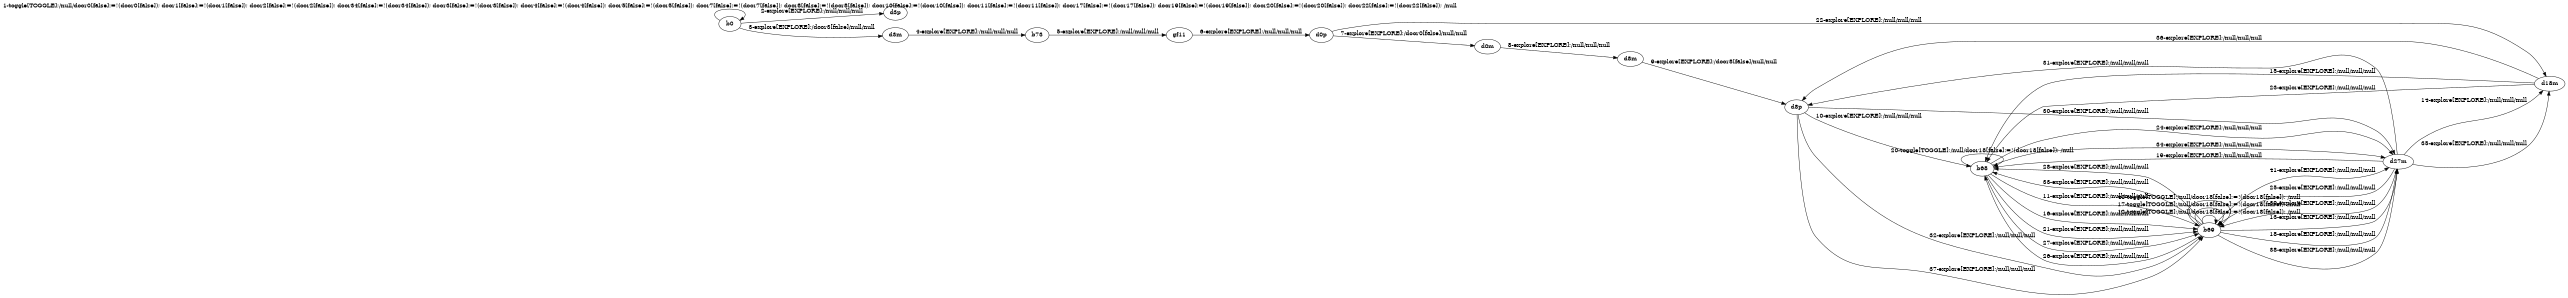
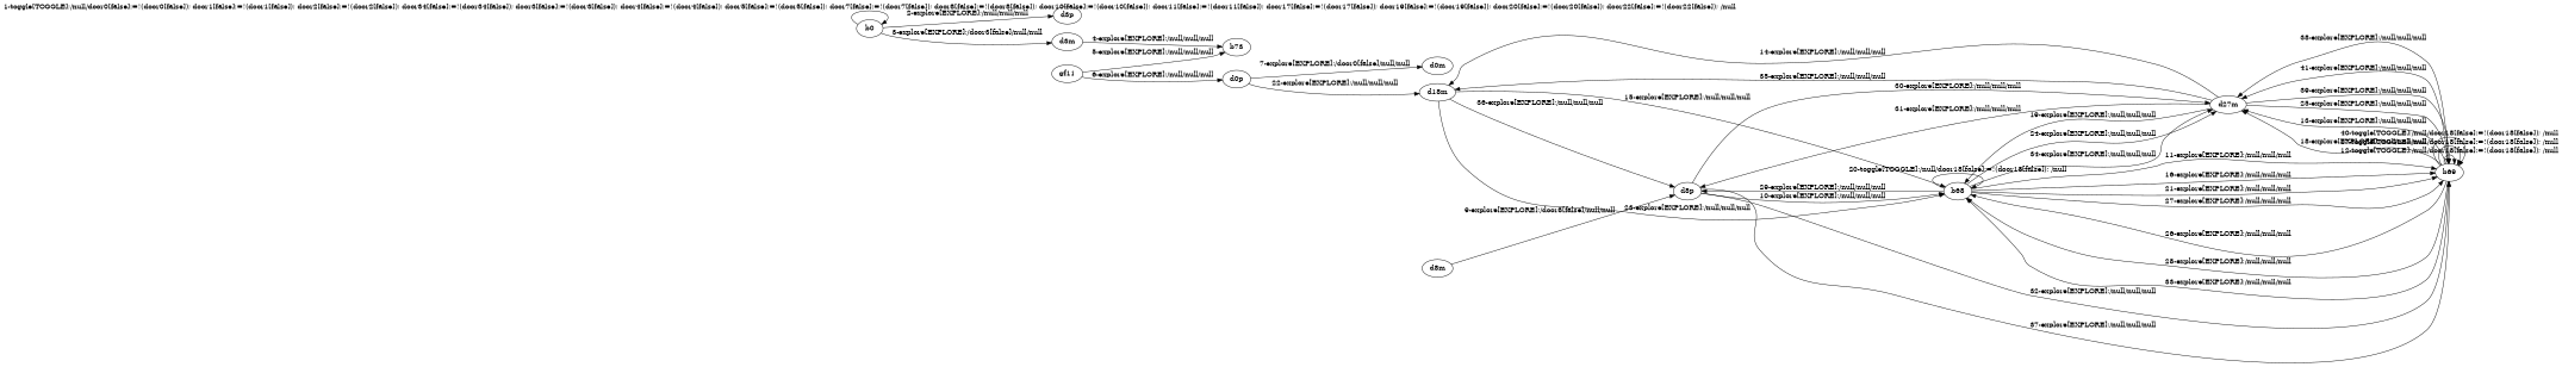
  digraph {
    rankdir=LR
    b0
    d3p
    d3m
    b73
    n5 [label=gf11]
    d0p
    d0m
    d18m
    d8m
    d8p
    b68
    b69
    d27m
    b0 -> b0 [label="1-toggle[TOGGLE];/null/door0[false]:=!(door0[false]); door1[false]:=!(door1[false]); door2[false]:=!(door2[false]); door34[false]:=!(door34[false]); door3[false]:=!(door3[false]); door4[false]:=!(door4[false]); door5[false]:=!(door5[false]); door7[false]:=!(door7[false]); door8[false]:=!(door8[false]); door10[false]:=!(door10[false]); door11[false]:=!(door11[false]); door17[false]:=!(door17[false]); door19[false]:=!(door19[false]); door20[false]:=!(door20[false]); door22[false]:=!(door22[false]); /null"]
    b0 -> d3p [label="2-explore[EXPLORE];/null/null/null"]
    b0 -> d3m [label="3-explore[EXPLORE];/door3[false]/null/null"]
    d3m -> b73 [label="4-explore[EXPLORE];/null/null/null"]
-   b73 -> n5 [label="5-explore[EXPLORE];/null/null/null"]
+   n5 -> b73 [label="5-explore[EXPLORE];/null/null/null"]
    n5 -> d0p [label="6-explore[EXPLORE];/null/null/null"]
    d0p -> d0m [label="7-explore[EXPLORE];/door0[false]/null/null"]
    d0p -> d18m [label="22-explore[EXPLORE];/null/null/null"]
-   d0m -> d8m [label="8-explore[EXPLORE];/null/null/null"]
    d18m -> d8p [label="36-explore[EXPLORE];/null/null/null"]
    d18m -> b68 [label="15-explore[EXPLORE];/null/null/null"]
    d18m -> b68 [label="23-explore[EXPLORE];/null/null/null"]
    d8m -> d8p [label="9-explore[EXPLORE];/door8[false]/null/null"]
    d8p -> b68 [label="10-explore[EXPLORE];/null/null/null"]
    d8p -> b69 [label="32-explore[EXPLORE];/null/null/null"]
    d8p -> b69 [label="37-explore[EXPLORE];/null/null/null"]
    d8p -> d27m [label="30-explore[EXPLORE];/null/null/null"]
+   b68 -> d8p [label="29-explore[EXPLORE];/null/null/null"]
    b68 -> b68 [label="20-toggle[TOGGLE];/null/door18[false]:=!(door18[false]); /null"]
    b68 -> b69 [label="11-explore[EXPLORE];/null/null/null"]
    b68 -> b69 [label="16-explore[EXPLORE];/null/null/null"]
    b68 -> b69 [label="21-explore[EXPLORE];/null/null/null"]
    b68 -> b69 [label="27-explore[EXPLORE];/null/null/null"]
    b68 -> d27m [label="24-explore[EXPLORE];/null/null/null"]
    b68 -> d27m [label="34-explore[EXPLORE];/null/null/null"]
    b69 -> b68 [label="26-explore[EXPLORE];/null/null/null"]
    b69 -> b68 [label="28-explore[EXPLORE];/null/null/null"]
    b69 -> b68 [label="33-explore[EXPLORE];/null/null/null"]
    b69 -> b69 [label="12-toggle[TOGGLE];/null/door18[false]:=!(door18[false]); /null"]
    b69 -> b69 [label="17-toggle[TOGGLE];/null/door18[false]:=!(door18[false]); /null"]
    b69 -> b69 [label="40-toggle[TOGGLE];/null/door18[false]:=!(door18[false]); /null"]
    b69 -> d27m [label="13-explore[EXPLORE];/null/null/null"]
    b69 -> d27m [label="18-explore[EXPLORE];/null/null/null"]
    b69 -> d27m [label="38-explore[EXPLORE];/null/null/null"]
    b69 -> d27m [label="41-explore[EXPLORE];/null/null/null"]
    d27m -> d18m [label="14-explore[EXPLORE];/null/null/null"]
    d27m -> d18m [label="35-explore[EXPLORE];/null/null/null"]
    d27m -> d8p [label="31-explore[EXPLORE];/null/null/null"]
    d27m -> b68 [label="19-explore[EXPLORE];/null/null/null"]
    d27m -> b69 [label="25-explore[EXPLORE];/null/null/null"]
    d27m -> b69 [label="39-explore[EXPLORE];/null/null/null"]
  }
